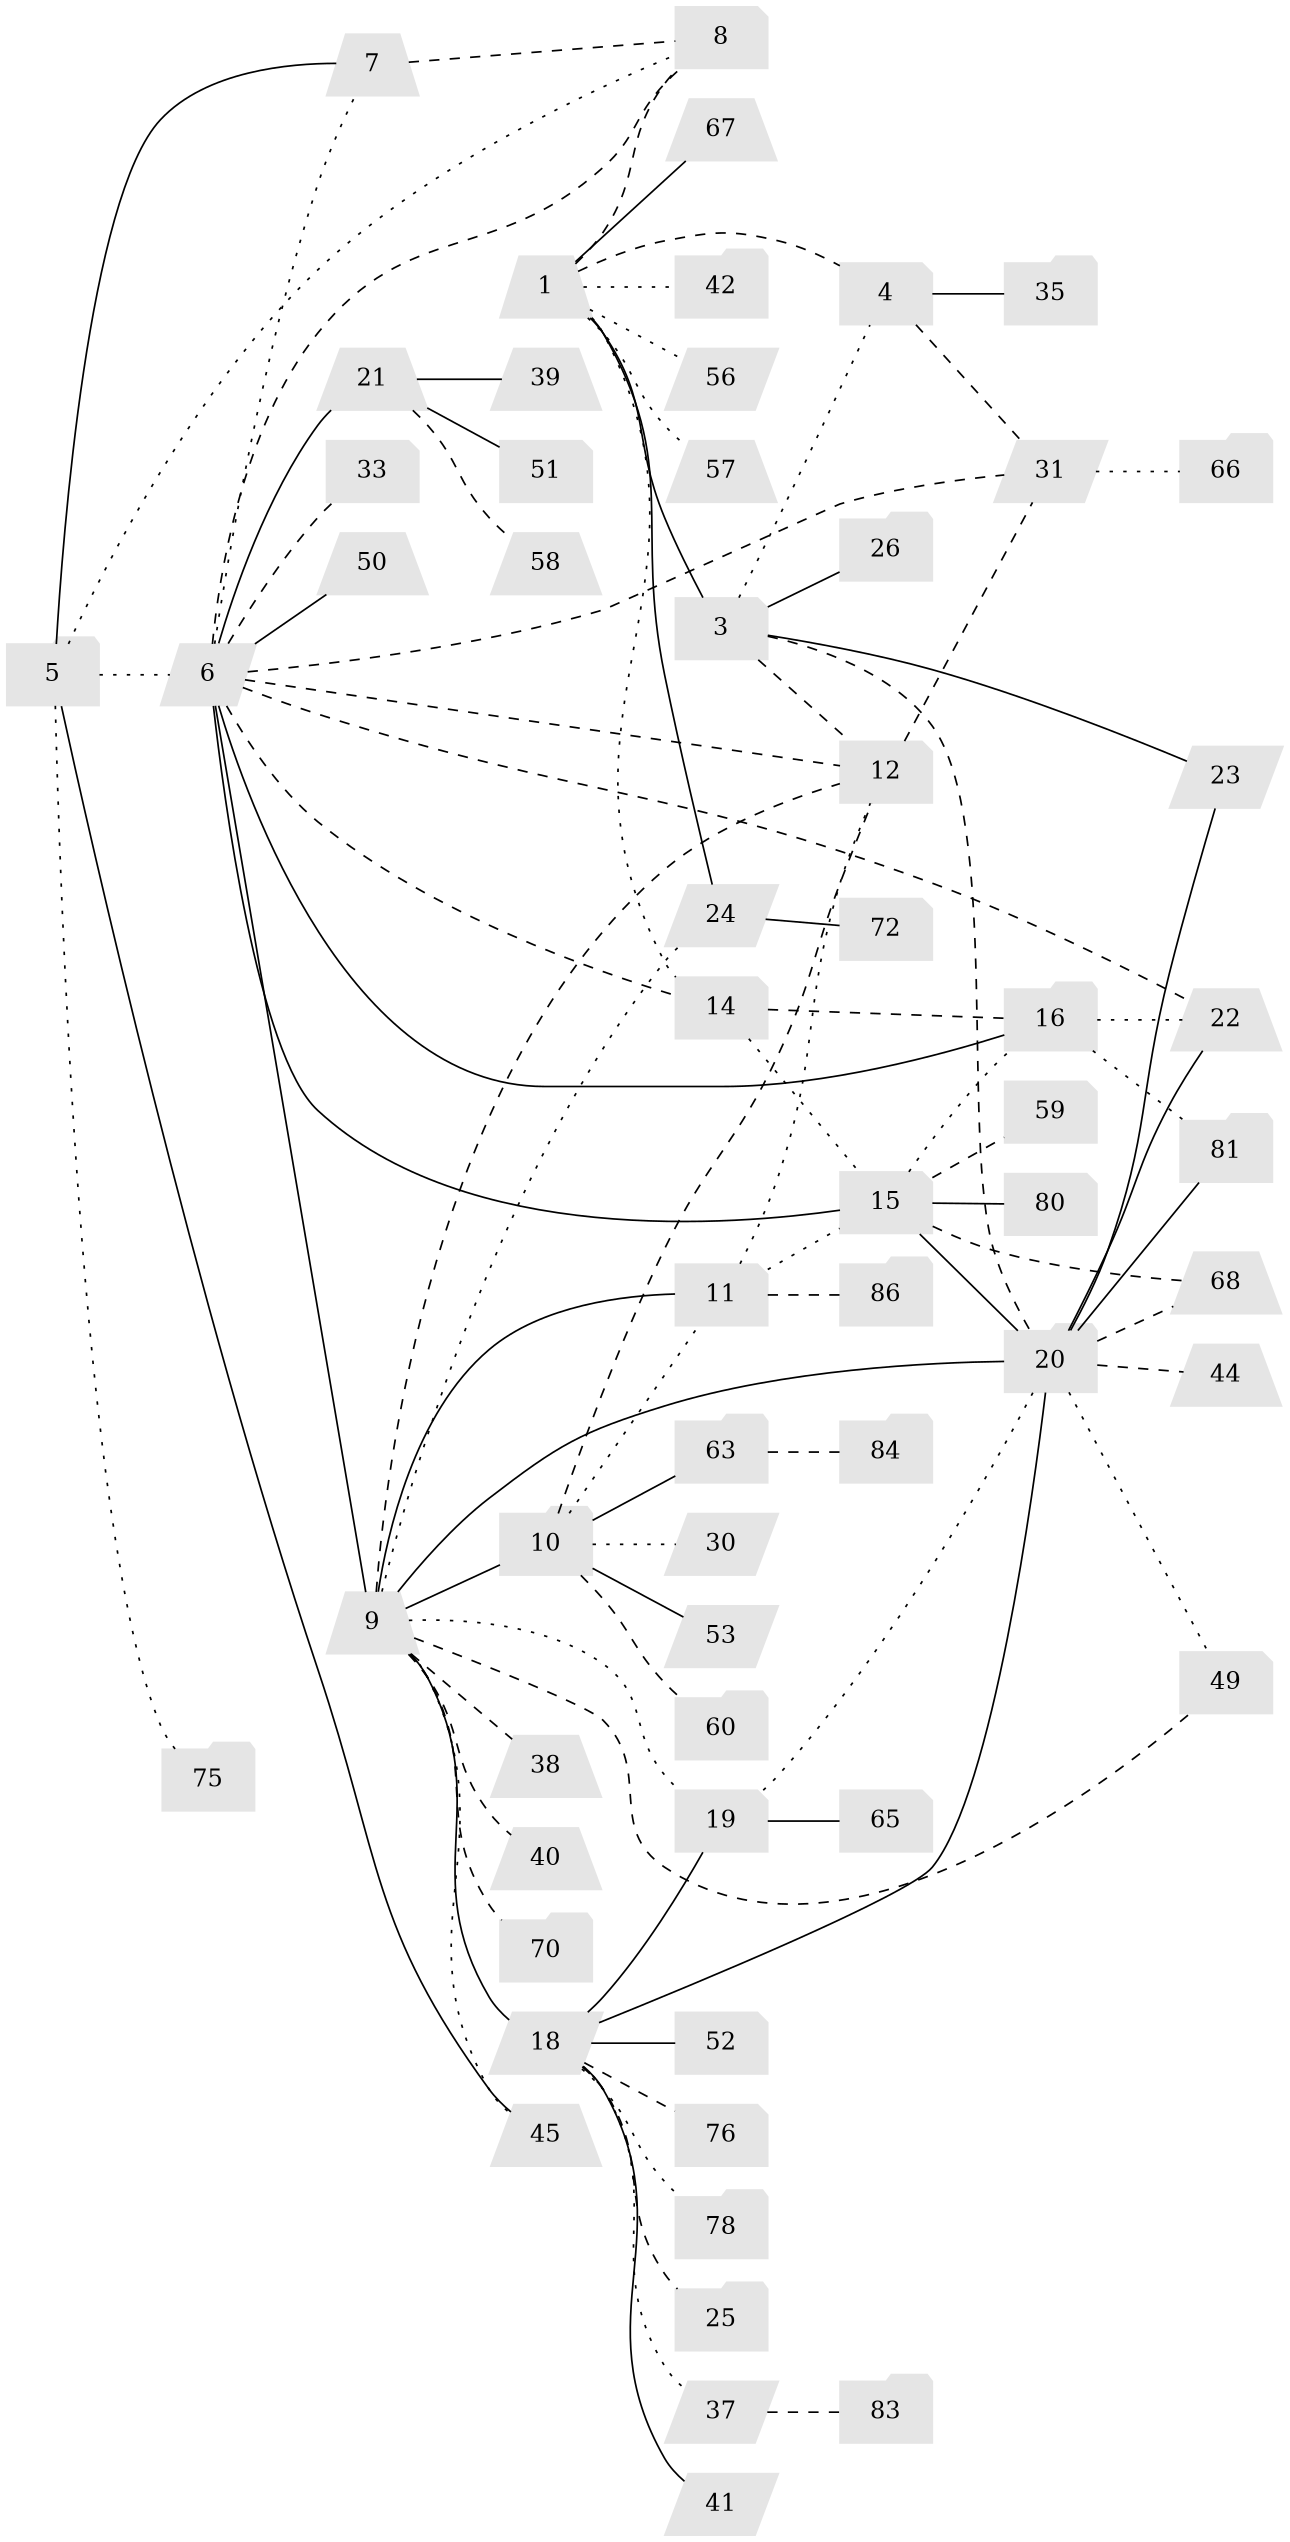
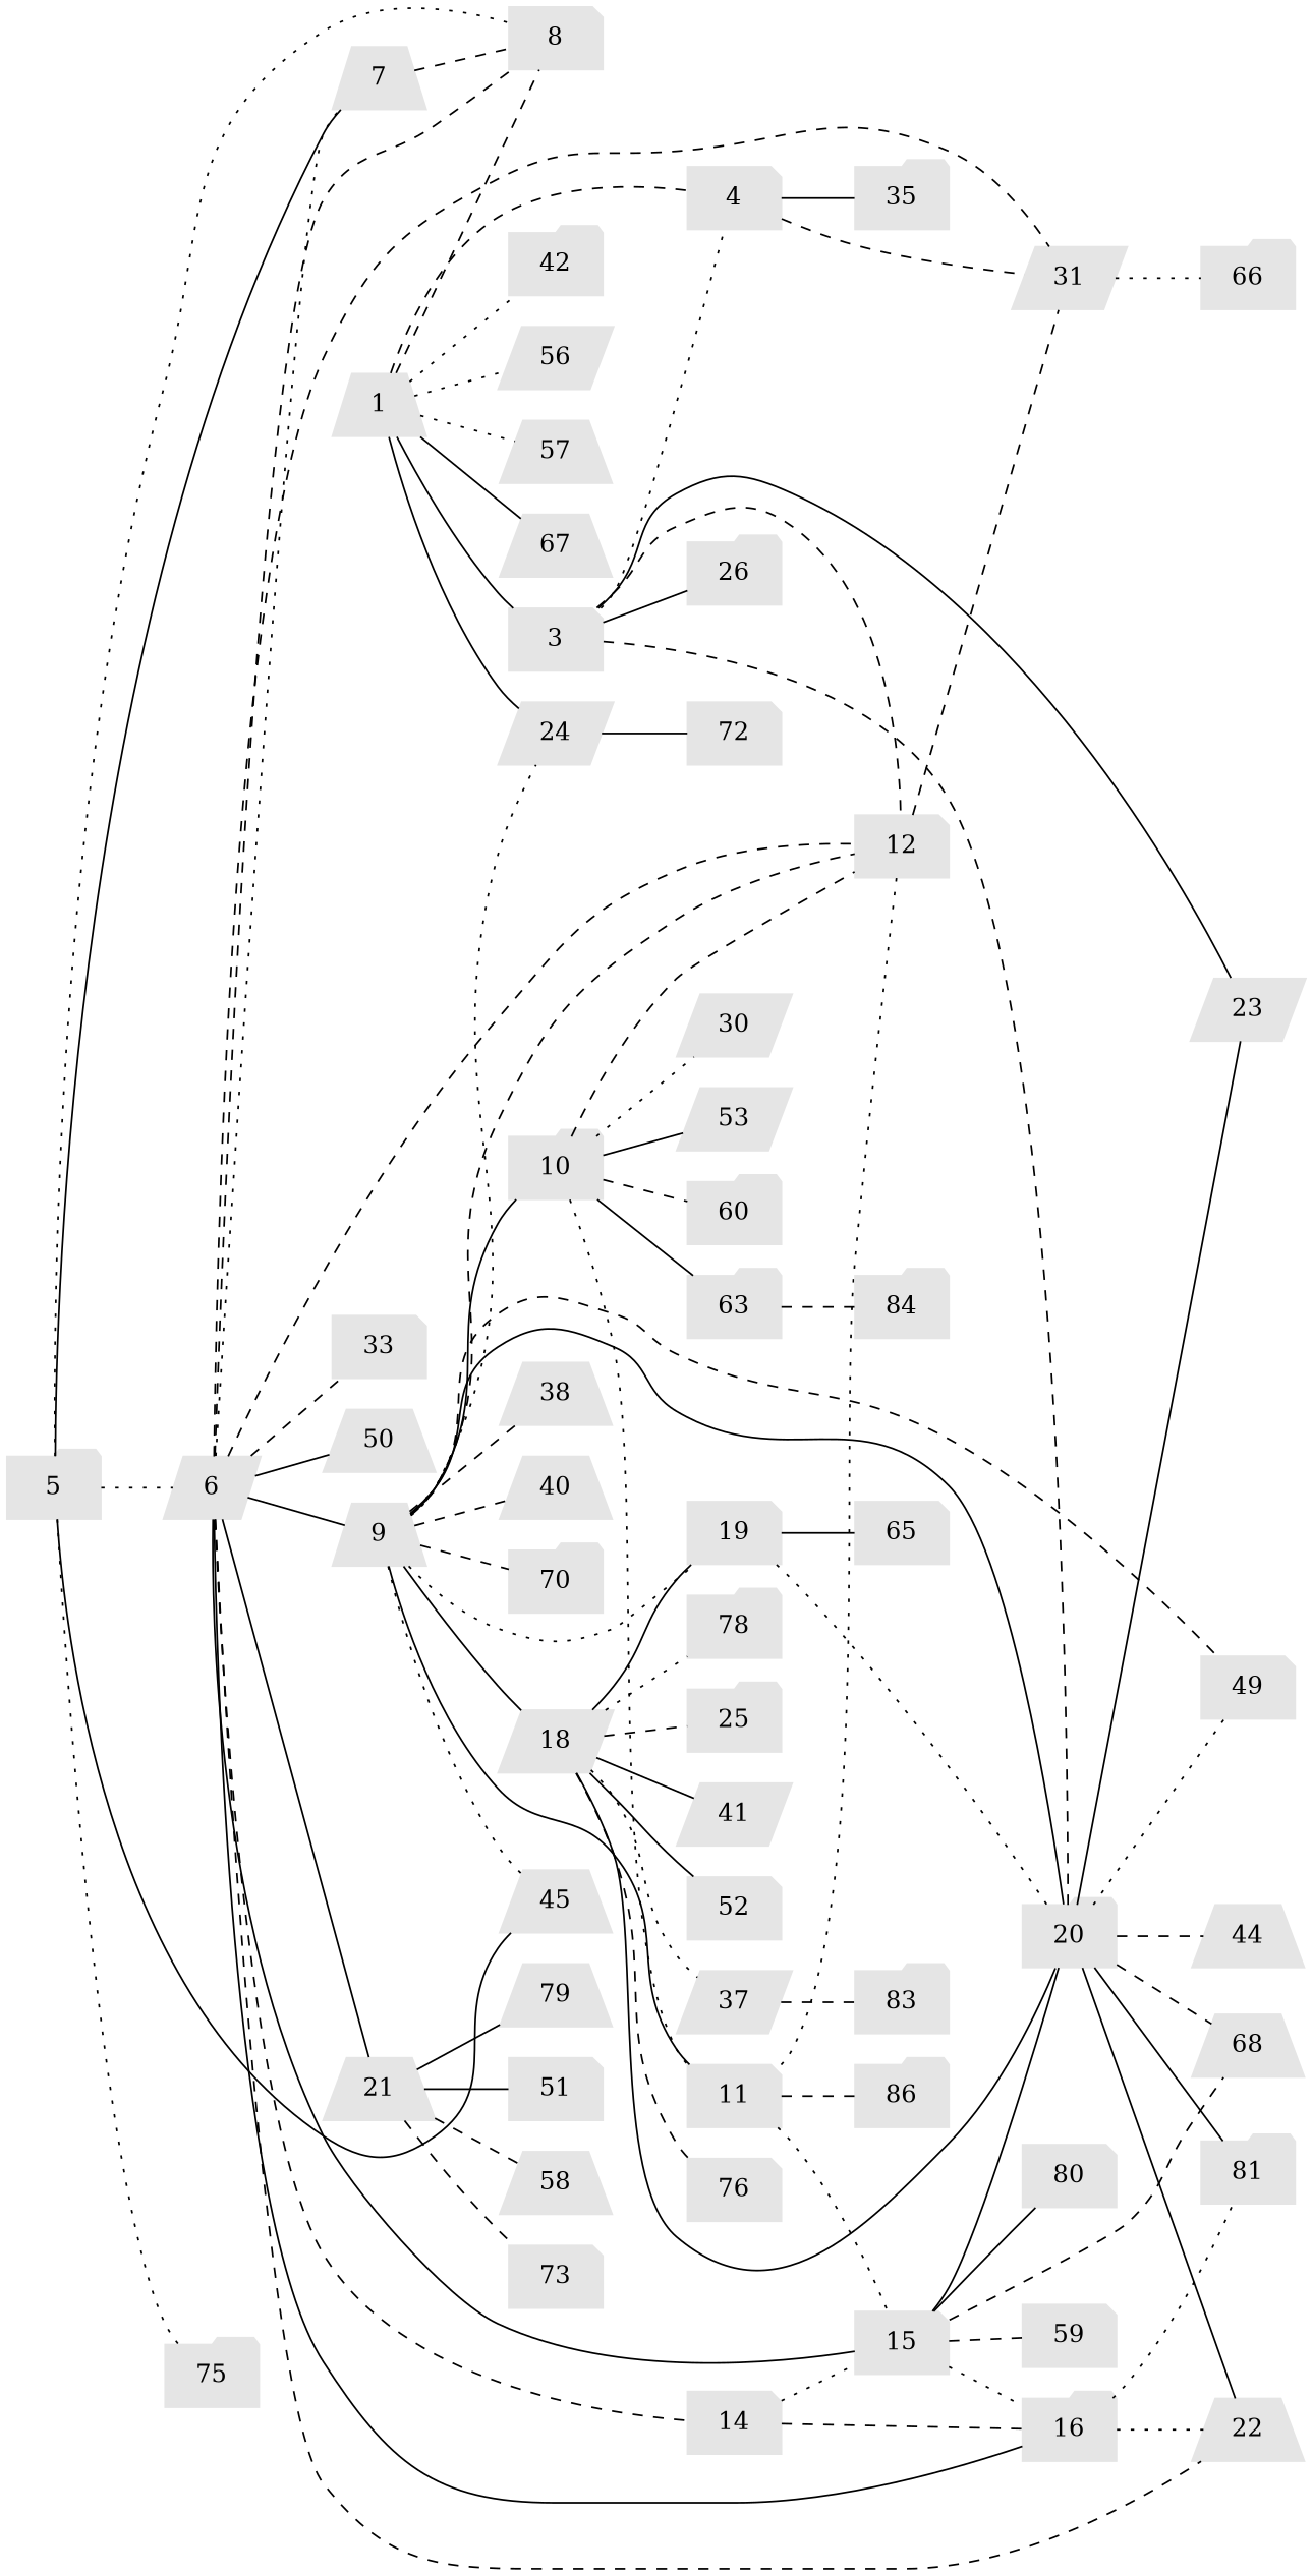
  graph {
    rankdir=LR
    node [color=gray90 shape=note style=filled]
    edge [style=solid]
    1 [shape=trapezium super="+2"]
    3 [super="+54"]
    4 [super="+77"]
    8 [super="+29"]
    14
    24 [shape=parallelogram super="+27"]
    42 [shape=folder]
    56 [shape=parallelogram]
    57 [shape=trapezium]
    67 [shape=trapezium]
    12 [super="+32"]
    20 [shape=folder super="+39"]
    23 [shape=parallelogram super="+61"]
    26 [shape=folder]
    31 [shape=parallelogram super="+62"]
    35 [shape=folder]
    15 [super="+64"]
    16 [shape=folder super="+71"]
    72
    22 [shape=trapezium]
    49
    68 [shape=trapezium]
    81 [shape=folder]
    44 [shape=trapezium]
    66 [shape=folder]
    5 [shape=folder super="+36"]
    6 [shape=parallelogram super="+13"]
    7 [shape=trapezium super="+55"]
    45 [shape=trapezium super="+47"]
    75 [shape=folder]
    9 [shape=trapezium super="+17"]
    21 [shape=trapezium super="+43"]
    33
    50 [shape=trapezium]
    10 [shape=folder super="+34"]
    11 [super="+82"]
    18 [shape=parallelogram super="+28"]
    19 [super="+46"]
    38 [shape=trapezium]
    40 [shape=trapezium]
    70 [shape=folder super="+74"]
    59
    80
    51
    58 [shape=trapezium]
-   79 [shape=trapezium label=39]
+   73 [super="+85"]
+   79 [shape=trapezium]
    30 [shape=parallelogram]
    53 [shape=parallelogram]
    60 [shape=folder]
    63 [shape=folder]
    86 [shape=folder]
    25 [shape=folder]
    37 [shape=parallelogram super="+48"]
    41 [shape=parallelogram]
    52
    76
    78 [shape=folder]
    65
    84 [shape=folder]
    83 [shape=folder]
    1 -- 3 [weight=2]
    1 -- 4 [style=dashed weight=2]
    1 -- 8 [style=dashed]
-   1 -- 14 [style=dotted]
    1 -- 24
    1 -- 42 [style=dotted]
    1 -- 56 [style=dotted]
    1 -- 57 [style=dotted]
    1 -- 67
    3 -- 4 [style=dotted]
    3 -- 12 [style=dashed]
    3 -- 20 [style=dashed]
    3 -- 23
    3 -- 26
    4 -- 31 [style=dashed]
    4 -- 35
    14 -- 15 [style=dotted]
    14 -- 16 [style=dashed]
    24 -- 72
    12 -- 31 [style=dashed]
    20 -- 23
    20 -- 22
    20 -- 49 [style=dotted]
    20 -- 68 [style=dashed]
    20 -- 81
    20 -- 44 [style=dashed]
    31 -- 66 [style=dotted]
    15 -- 20
    15 -- 16 [style=dotted]
    15 -- 68 [style=dashed]
    15 -- 59 [style=dashed]
    15 -- 80
    16 -- 22 [style=dotted]
    16 -- 81 [style=dotted]
    5 -- 8 [style=dotted]
    5 -- 6 [style=dotted]
    5 -- 7
    5 -- 45
    5 -- 75 [style=dotted]
    6 -- 8 [style=dashed]
    6 -- 14 [style=dashed]
    6 -- 12 [style=dashed]
    6 -- 31 [style=dashed]
    6 -- 15
    6 -- 16
    6 -- 22 [style=dashed]
    6 -- 7 [style=dotted]
    6 -- 9
    6 -- 21
    6 -- 33 [style=dashed]
    6 -- 50
    7 -- 8 [style=dashed]
    9 -- 24 [style=dotted]
    9 -- 12 [style=dashed]
    9 -- 20
    9 -- 49 [style=dashed]
    9 -- 45 [style=dotted]
    9 -- 10
    9 -- 11
    9 -- 18
    9 -- 19 [style=dotted]
    9 -- 38 [style=dashed]
    9 -- 40 [style=dashed]
    9 -- 70 [style=dashed weight=2]
    21 -- 51
    21 -- 58 [style=dashed]
+   21 -- 73 [style=dashed]
    21 -- 79
    10 -- 12 [style=dashed]
    10 -- 11 [style=dotted]
    10 -- 30 [style=dotted]
    10 -- 53
    10 -- 60 [style=dashed]
    10 -- 63
    11 -- 12 [style=dotted]
    11 -- 15 [style=dotted]
    11 -- 86 [style=dashed]
    18 -- 20
    18 -- 19
    18 -- 25 [style=dashed]
    18 -- 37 [style=dotted]
    18 -- 41
    18 -- 52
    18 -- 76 [style=dashed]
    18 -- 78 [style=dotted]
    19 -- 20 [style=dotted]
    19 -- 65
    63 -- 84 [style=dashed]
    37 -- 83 [style=dashed]
  }
